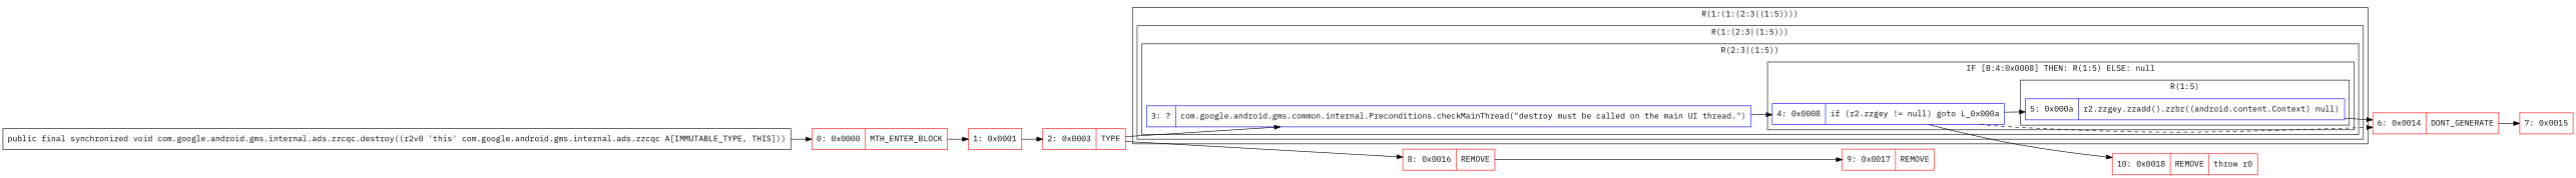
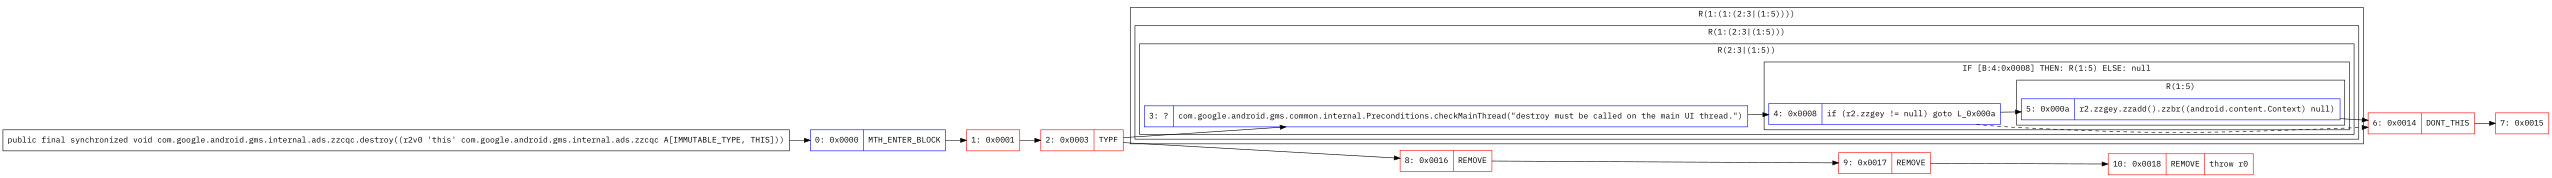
  digraph {
    fontname="IBM Plex Mono"
    rankdir=LR
    node [color=red fontname="IBM Plex Mono" shape=record]
    edge [fontname="IBM Plex Mono"]
    n1 [color=blue label="{5\:\ 0x000a|r2.zzgey.zzadd().zzbr((android.content.Context) null)\l}"]
    n2 [color=blue label="{4\:\ 0x0008|if (r2.zzgey != null) goto L_0x000a\l}"]
    n3 [color=blue label="{3\:\ ?|com.google.android.gms.common.internal.Preconditions.checkMainThread(\"destroy must be called on the main UI thread.\")\l}"]
-   n4 [label="{6\:\ 0x0014|DONT_GENERATE\l}"]
+   n4 [label="{6\:\ 0x0014|DONT_THIS\l}"]
    n5 [label="{7\:\ 0x0015}"]
-   n6 [label="{0\:\ 0x0000|MTH_ENTER_BLOCK\l}"]
+   n6 [color=blue label="{0\:\ 0x0000|MTH_ENTER_BLOCK\l}"]
    n7 [label="{1\:\ 0x0001}"]
    n8 [label="{2\:\ 0x0003|TYPE\l}"]
    n9 [label="{8\:\ 0x0016|REMOVE\l}"]
    n10 [label="{9\:\ 0x0017|REMOVE\l}"]
    n11 [label="{10\:\ 0x0018|REMOVE\l|throw r0\l}"]
    n12 [label="{public final synchronized void com.google.android.gms.internal.ads.zzcqc.destroy((r2v0 'this' com.google.android.gms.internal.ads.zzcqc A[IMMUTABLE_TYPE, THIS])) }" color=""]
    subgraph cluster_1 {
      label="R(1:(1:(2:3|(1:5))))"
      subgraph cluster_2 {
        label="R(1:(2:3|(1:5)))"
        subgraph cluster_3 {
          label="R(2:3|(1:5))"
          n3
          subgraph cluster_4 {
            label="IF [B:4:0x0008] THEN: R(1:5) ELSE: null"
            n2
            subgraph cluster_5 {
              label="R(1:5)"
              n1
            }
          }
        }
      }
    }
    n1 -> n4
    n2 -> n1
    n2 -> n4 [style=dashed]
    n3 -> n2
    n4 -> n5
    n6 -> n7
    n7 -> n8
    n8 -> n3
    n8 -> n9
    n9 -> n10
-   n2 -> n11
+   n10 -> n11
    n12 -> n6
  }
